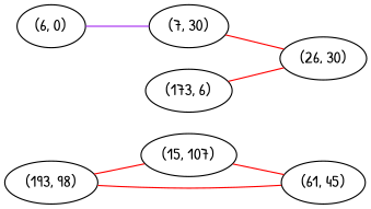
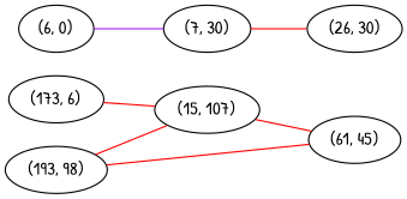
  graph {
    fontname="Patrick Hand"
    rankdir=LR
    node [fontname="Patrick Hand"]
    edge [color=red fontname="Patrick Hand" weight=1]
    "(193, 98)"
    "(15, 107)"
    "(61, 45)"
    n4 [label="(6, 0)"]
    "(7, 30)"
    "(26, 30)"
    "(173, 6)"
    "(193, 98)" -- "(15, 107)"
    "(193, 98)" -- "(61, 45)"
    "(15, 107)" -- "(61, 45)"
    n4 -- "(7, 30)" [color=purple weight=4]
    "(7, 30)" -- "(26, 30)"
-   "(173, 6)" -- "(26, 30)"
+   "(173, 6)" -- "(15, 107)"
  }
